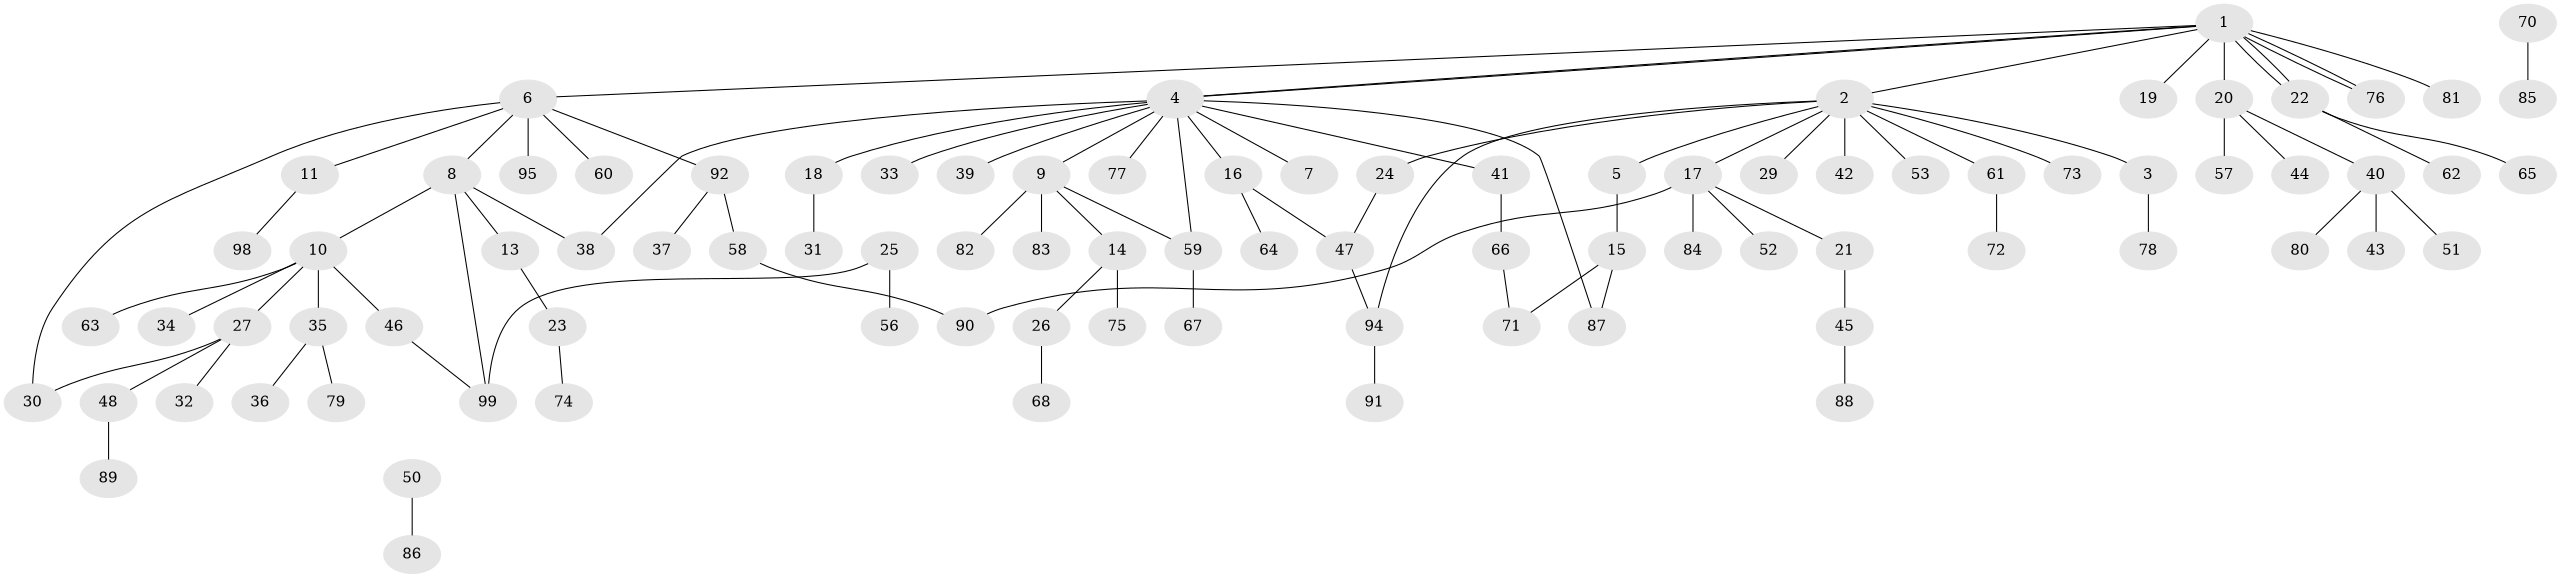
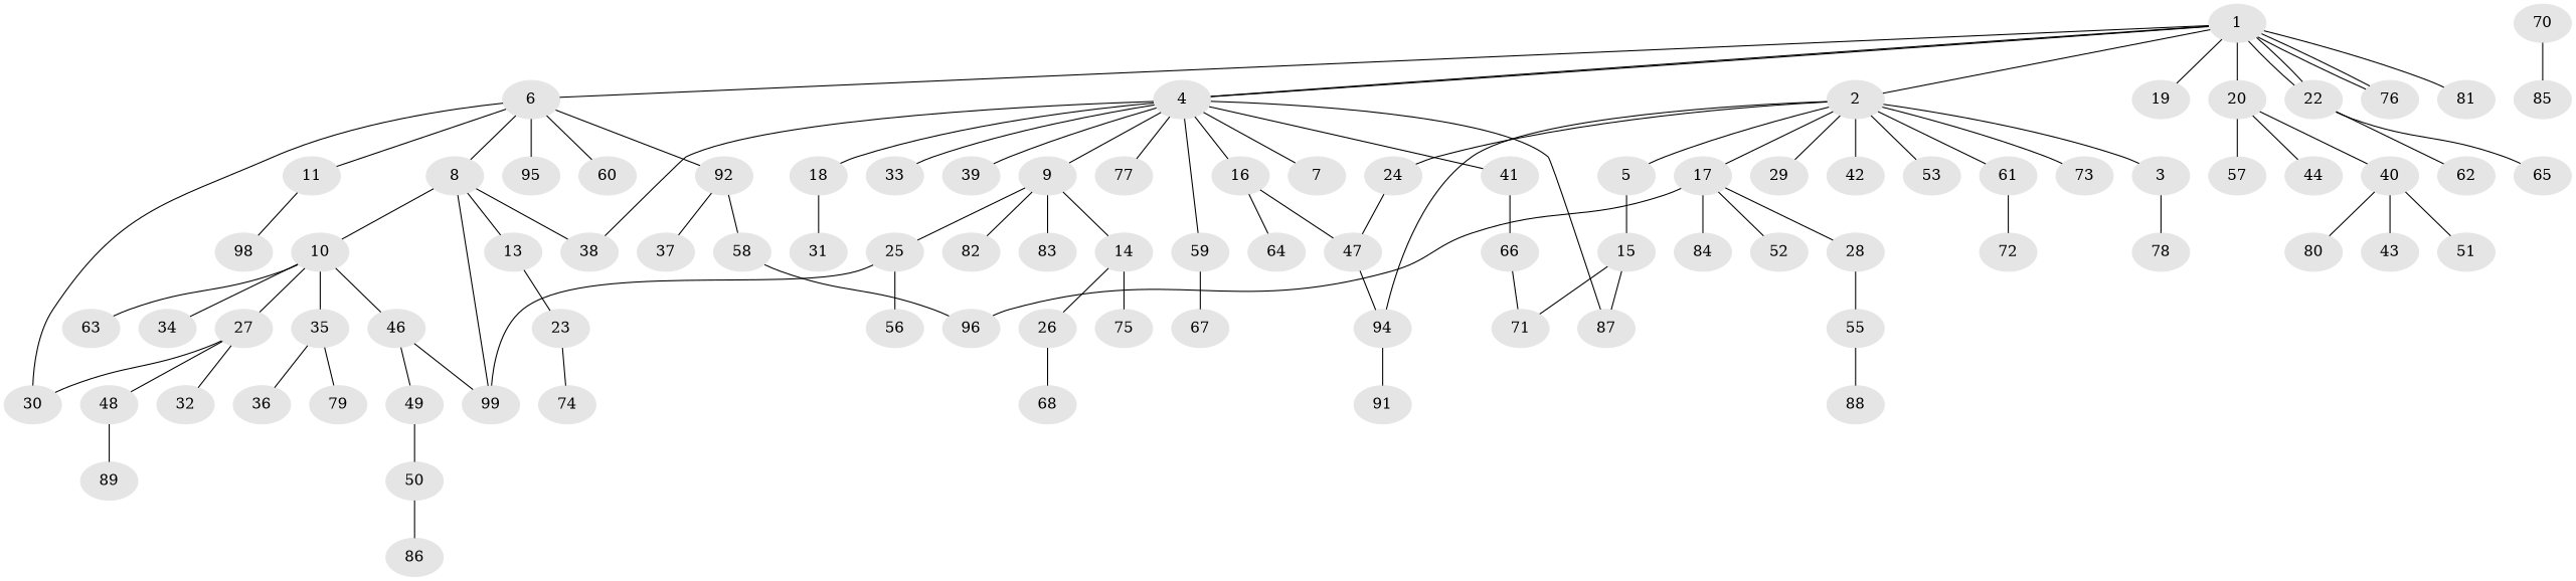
  graph {
    node [color=gray90 style=filled]
    1
    2
    4
    6
    19
    20
    22
    76
    81
    3
    5
    17
    24
    29
    42
    53
    n17 [label=94]
    61
    73
    7
    9
    16
    18
    33
    38
    39
    41
    59
    77
    87
    8
    11
    n33 [label=92]
    30
    n35 [label=95]
    60
    44
    40
    57
    62
    65
    78
    15
-   21
+   21 [label=28]
    52
    84
-   90
+   90 [label=96]
    47
    91
    72
    14
    25
    82
    83
    64
    31
    66
    67
    71
    10
    13
    n62 [label=99]
    n63 [label=98]
    37
    58
    27
    34
    35
    46
    63
    23
    26
    75
    56
    32
    48
    36
    79
+   49
    74
    68
-   45
+   45 [label=55]
    43
    51
    80
    88
    89
    50
    86
    70
    85
    1 -- 2
    1 -- 4
    1 -- 4
    1 -- 6
    1 -- 19
    1 -- 20
    1 -- 22
    1 -- 22
    1 -- 76
    1 -- 76
    1 -- 81
    2 -- 3
    2 -- 5
    2 -- 17
    2 -- 24
    2 -- 29
    2 -- 42
    2 -- 53
    2 -- n17
    2 -- 61
    2 -- 73
    4 -- 7
    4 -- 9
    4 -- 16
    4 -- 18
    4 -- 33
    4 -- 38
    4 -- 39
    4 -- 41
    4 -- 59
    4 -- 77
    4 -- 87
    6 -- 8
    6 -- 11
    6 -- n33
    6 -- 30
    6 -- n35
    6 -- 60
    20 -- 44
    20 -- 40
    20 -- 57
    22 -- 62
    22 -- 65
    3 -- 78
    5 -- 15
    17 -- 21
    17 -- 52
    17 -- 84
    17 -- 90
    24 -- 47
    n17 -- 91
    61 -- 72
    9 -- 14
-   9 -- 59
+   9 -- 25
    9 -- 82
    9 -- 83
    16 -- 47
    16 -- 64
    18 -- 31
    41 -- 66
    59 -- 67
    8 -- 38
    8 -- 10
    8 -- 13
    8 -- n62
    11 -- n63
    n33 -- 37
    n33 -- 58
    40 -- 43
    40 -- 51
    40 -- 80
    15 -- 87
    15 -- 71
    21 -- 45
    47 -- n17
    14 -- 26
    14 -- 75
    25 -- n62
    25 -- 56
    66 -- 71
    10 -- 27
    10 -- 34
    10 -- 35
    10 -- 46
    10 -- 63
    13 -- 23
    58 -- 90
    27 -- 30
    27 -- 32
    27 -- 48
    35 -- 36
    35 -- 79
    46 -- n62
+   46 -- 49
    23 -- 74
    26 -- 68
    48 -- 89
+   49 -- 50
    45 -- 88
    50 -- 86
    70 -- 85
  }
